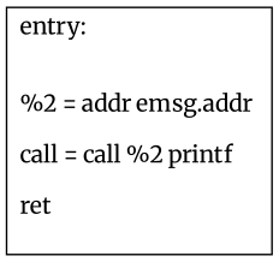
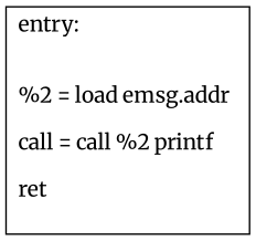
  digraph {
    fontname=Merriweather
-   n1 [label="{entry:\l\l\n			%2 = addr emsg.addr \l\n			call = call %2 printf \l\n			ret \l\n		}" shape=record fontname=Merriweather]
+   n1 [label="{entry:\l\l\n			%2 = load emsg.addr \l\n			call = call %2 printf \l\n			ret \l\n		}" shape=record fontname=Merriweather]
  }
